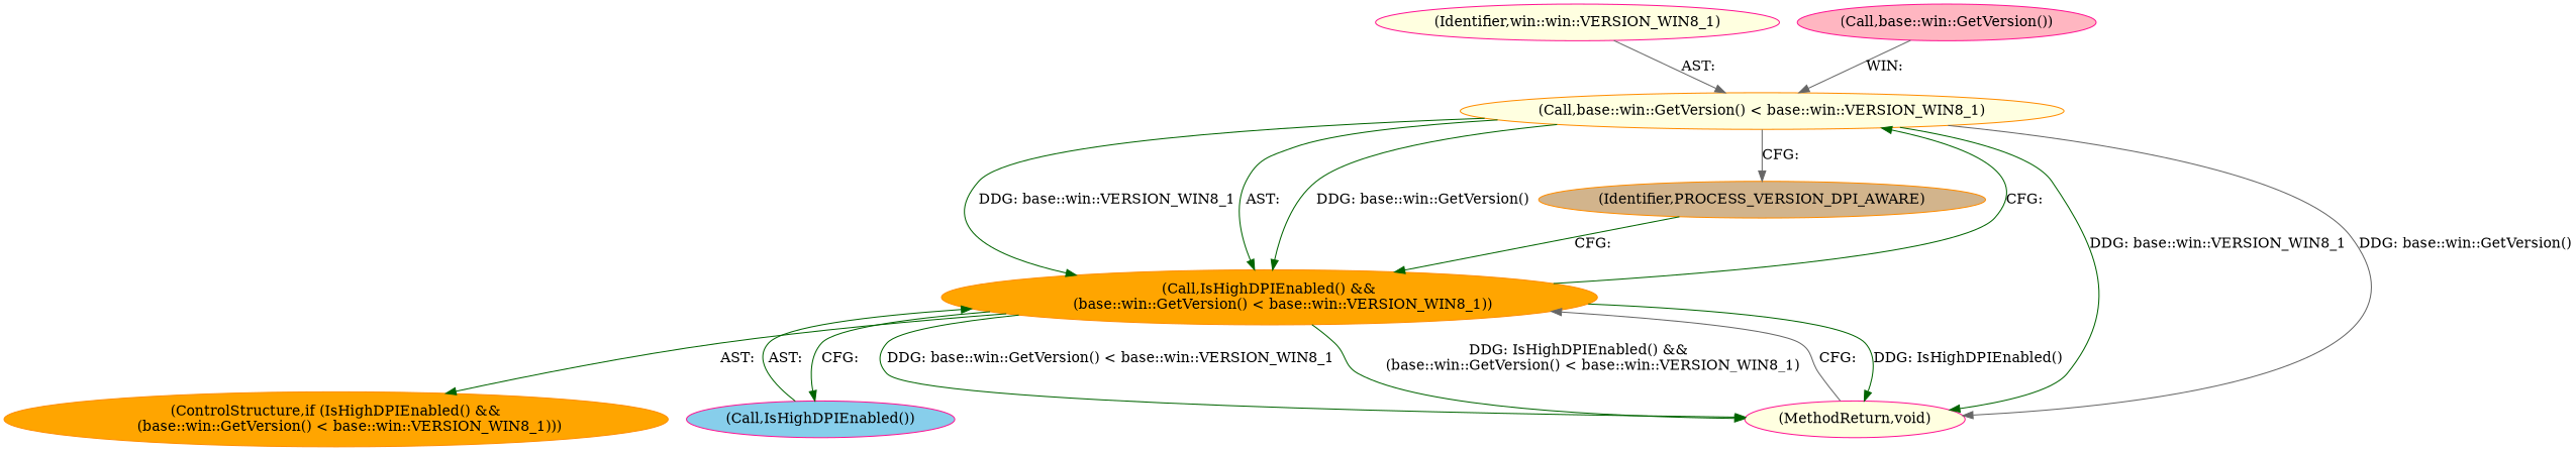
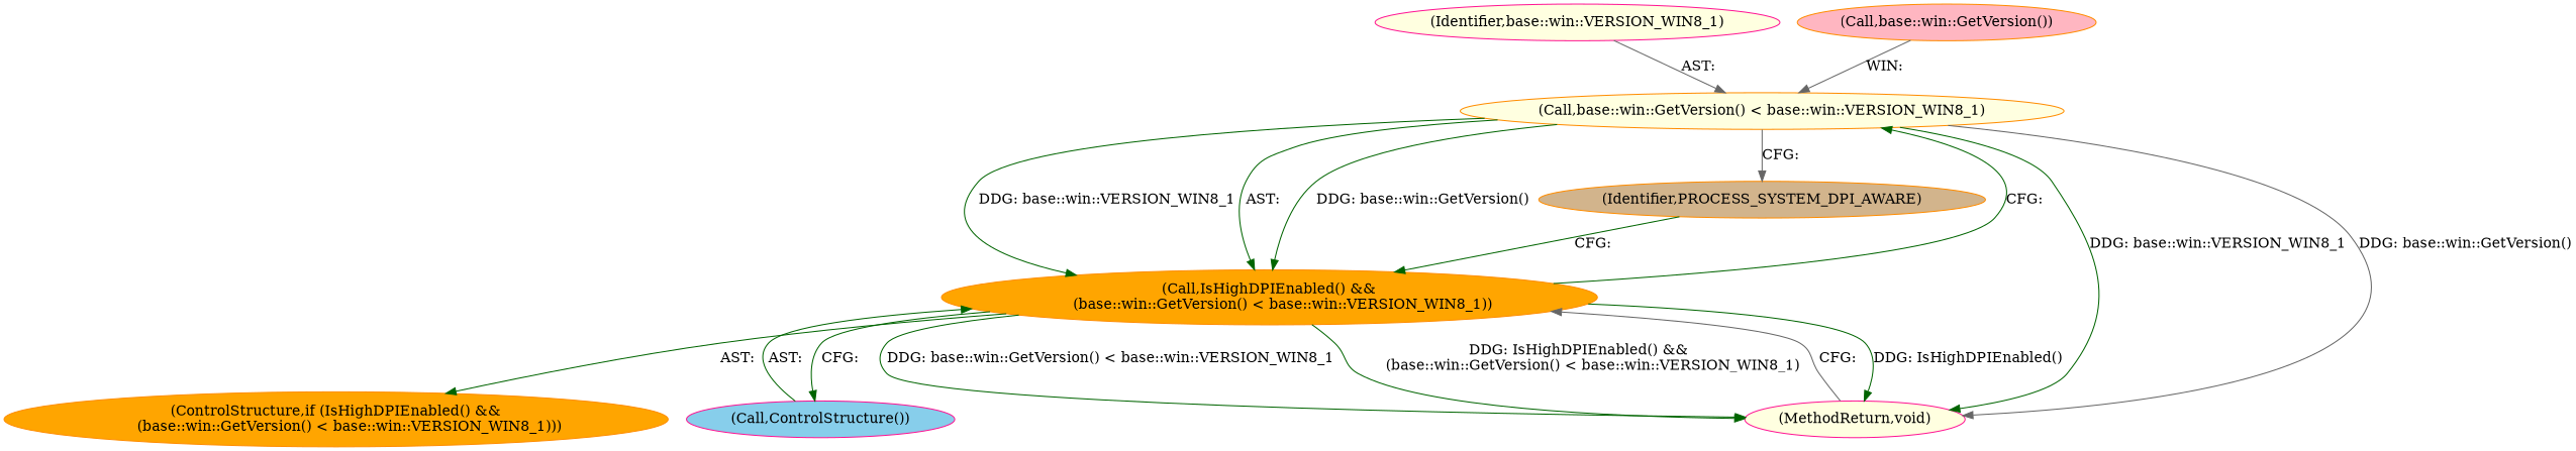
  digraph {
    node [color=darkorange fillcolor=lightyellow style=filled]
    edge [color=darkgreen]
    n1 [label="(Call,base::win::GetVersion() < base::win::VERSION_WIN8_1)"]
    n2 [fillcolor=orange label="(Call,IsHighDPIEnabled() &&\n      (base::win::GetVersion() < base::win::VERSION_WIN8_1))"]
    n3 [color=deeppink label="(MethodReturn,void)"]
-   n4 [fillcolor=tan label="(Identifier,PROCESS_VERSION_DPI_AWARE)"]
+   n4 [fillcolor=tan label="(Identifier,PROCESS_SYSTEM_DPI_AWARE)"]
    n5 [fillcolor=orange label="(ControlStructure,if (IsHighDPIEnabled() &&\n      (base::win::GetVersion() < base::win::VERSION_WIN8_1)))"]
-   n6 [color=deeppink fillcolor=skyblue label="(Call,IsHighDPIEnabled())"]
-   n7 [color=deeppink label="(Identifier,win::win::VERSION_WIN8_1)"]
-   n8 [color=deeppink fillcolor=lightpink label="(Call,base::win::GetVersion())"]
+   n6 [color=deeppink fillcolor=skyblue label="(Call,ControlStructure())"]
+   n7 [color=deeppink label="(Identifier,base::win::VERSION_WIN8_1)"]
+   n8 [fillcolor=lightpink label="(Call,base::win::GetVersion())"]
    n1 -> n2 [label="AST: "]
    n1 -> n2 [label="DDG: base::win::GetVersion()"]
    n1 -> n2 [label="DDG: base::win::VERSION_WIN8_1"]
    n1 -> n3 [label="DDG: base::win::VERSION_WIN8_1"]
    n1 -> n3 [color=gray40 label="DDG: base::win::GetVersion()"]
    n1 -> n4 [color=gray40 label="CFG: "]
    n2 -> n1 [label="CFG: "]
    n2 -> n3 [label="DDG: IsHighDPIEnabled()"]
    n2 -> n3 [label="DDG: base::win::GetVersion() < base::win::VERSION_WIN8_1"]
    n2 -> n3 [label="DDG: IsHighDPIEnabled() &&\n      (base::win::GetVersion() < base::win::VERSION_WIN8_1)"]
    n2 -> n5 [label="AST: "]
    n2 -> n6 [label="CFG: "]
    n3 -> n2 [color=gray40 label="CFG: "]
    n4 -> n2 [label="CFG: "]
    n6 -> n2 [label="AST: "]
    n7 -> n1 [color=gray40 label="AST: "]
    n8 -> n1 [color=gray40 label="WIN: "]
  }
